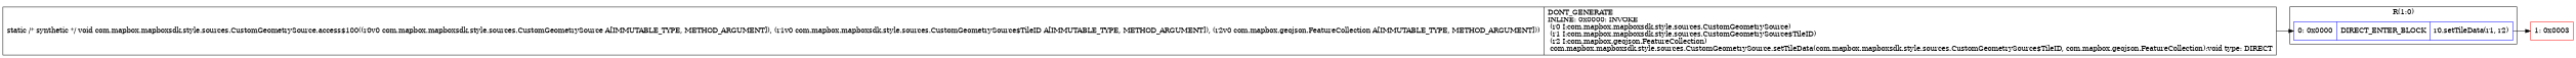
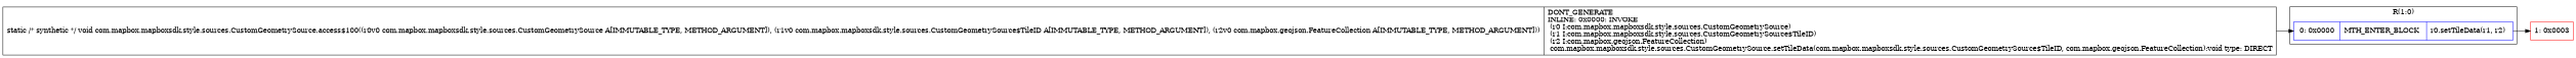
  digraph {
    rankdir=LR
    node [shape=record]
-   n1 [color=blue label="{0\:\ 0x0000|DIRECT_ENTER_BLOCK\l|r0.setTileData(r1, r2)\l}"]
+   n1 [color=blue label="{0\:\ 0x0000|MTH_ENTER_BLOCK\l|r0.setTileData(r1, r2)\l}"]
    n2 [color=red label="{1\:\ 0x0003}"]
    n3 [label="{static \/* synthetic *\/ void com.mapbox.mapboxsdk.style.sources.CustomGeometrySource.access$100((r0v0 com.mapbox.mapboxsdk.style.sources.CustomGeometrySource A[IMMUTABLE_TYPE, METHOD_ARGUMENT]), (r1v0 com.mapbox.mapboxsdk.style.sources.CustomGeometrySource$TileID A[IMMUTABLE_TYPE, METHOD_ARGUMENT]), (r2v0 com.mapbox.geojson.FeatureCollection A[IMMUTABLE_TYPE, METHOD_ARGUMENT]))  | DONT_GENERATE\lINLINE: 0x0000: INVOKE  \l  (r0 I:com.mapbox.mapboxsdk.style.sources.CustomGeometrySource)\l  (r1 I:com.mapbox.mapboxsdk.style.sources.CustomGeometrySource$TileID)\l  (r2 I:com.mapbox.geojson.FeatureCollection)\l com.mapbox.mapboxsdk.style.sources.CustomGeometrySource.setTileData(com.mapbox.mapboxsdk.style.sources.CustomGeometrySource$TileID, com.mapbox.geojson.FeatureCollection):void type: DIRECT\l}"]
    subgraph cluster_1 {
      label="R(1:0)"
      n1
    }
    n1 -> n2
    n3 -> n1
  }
